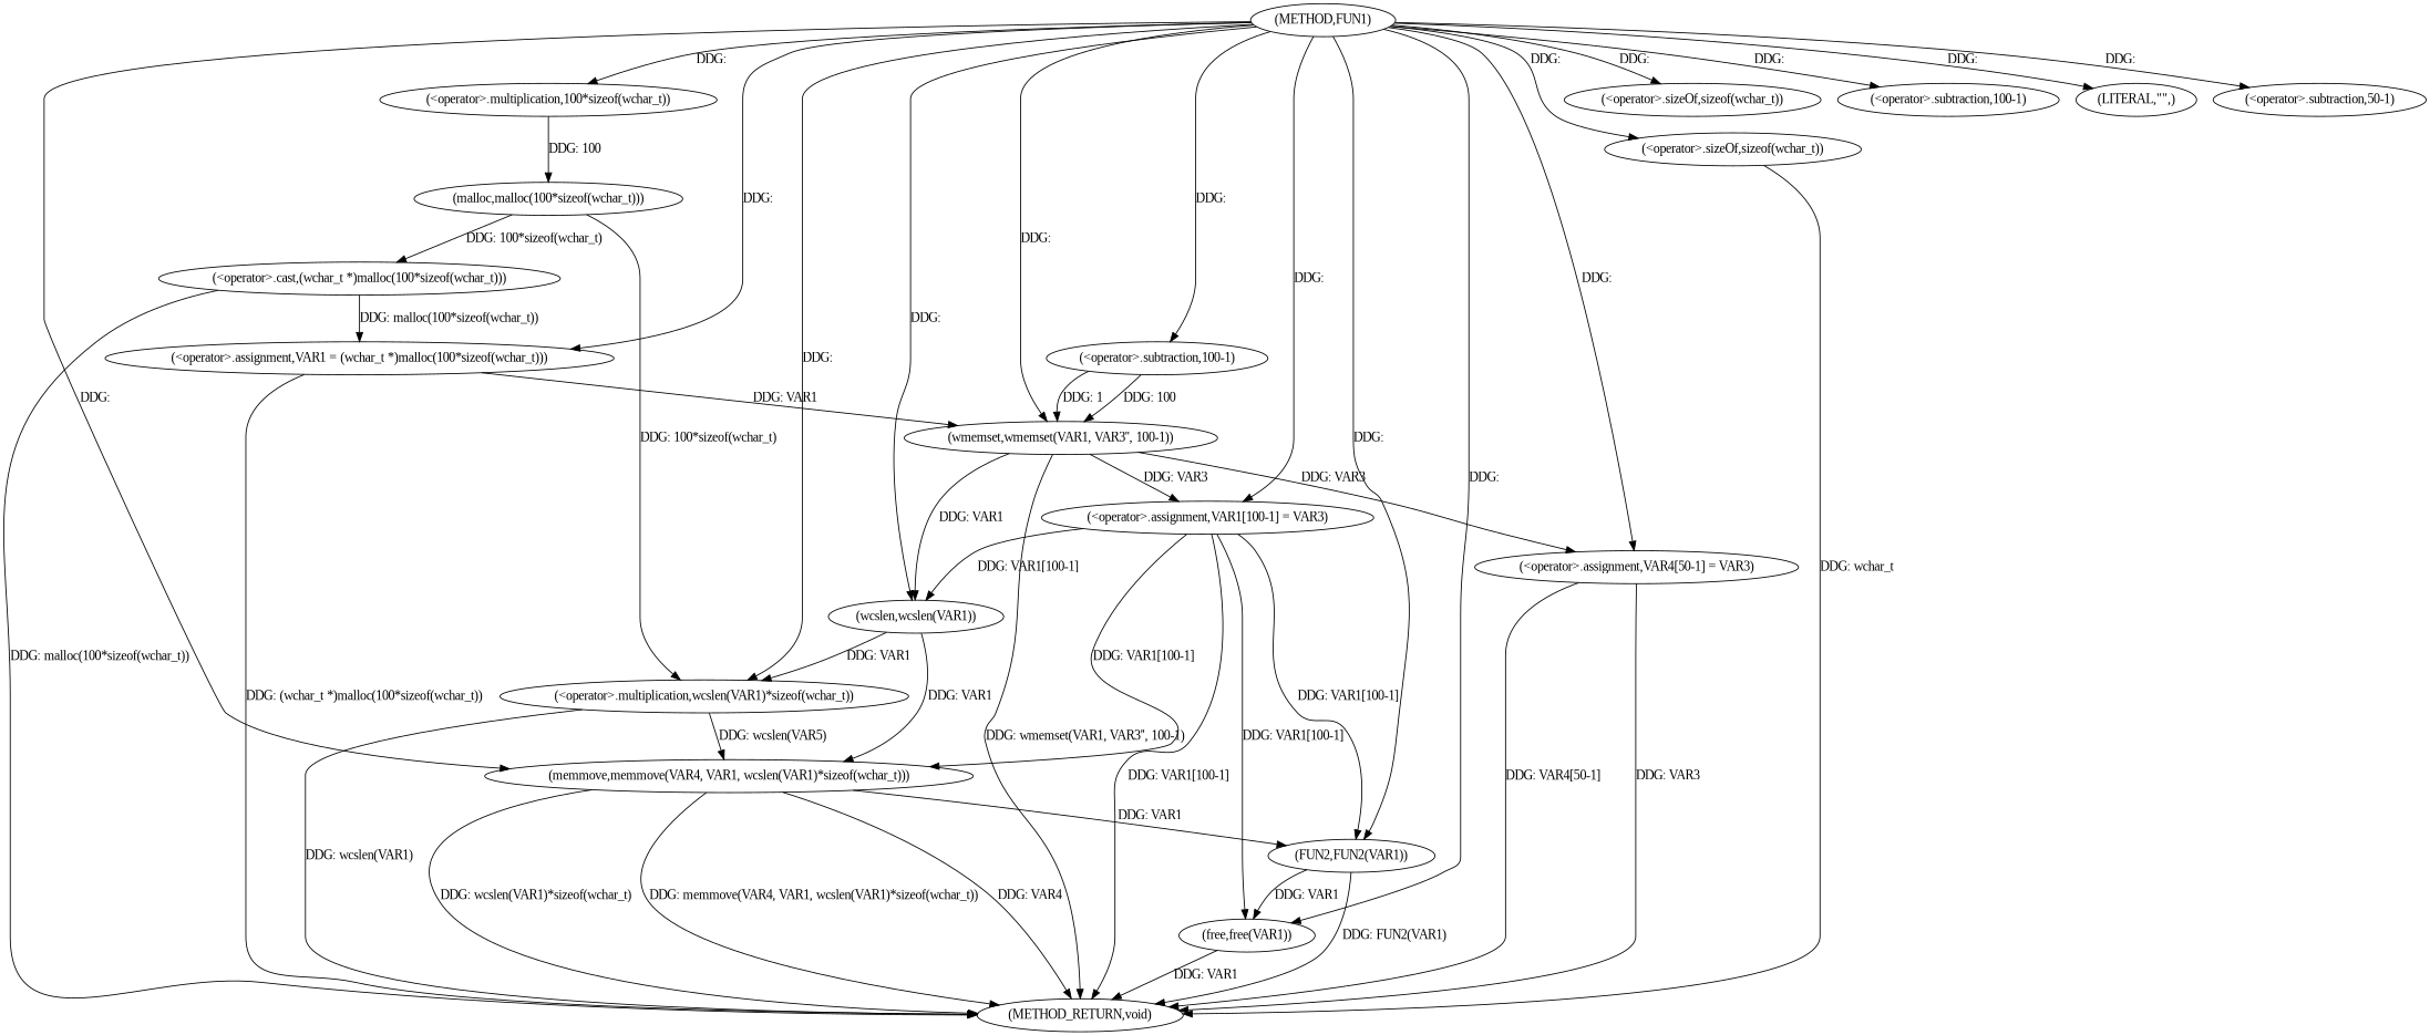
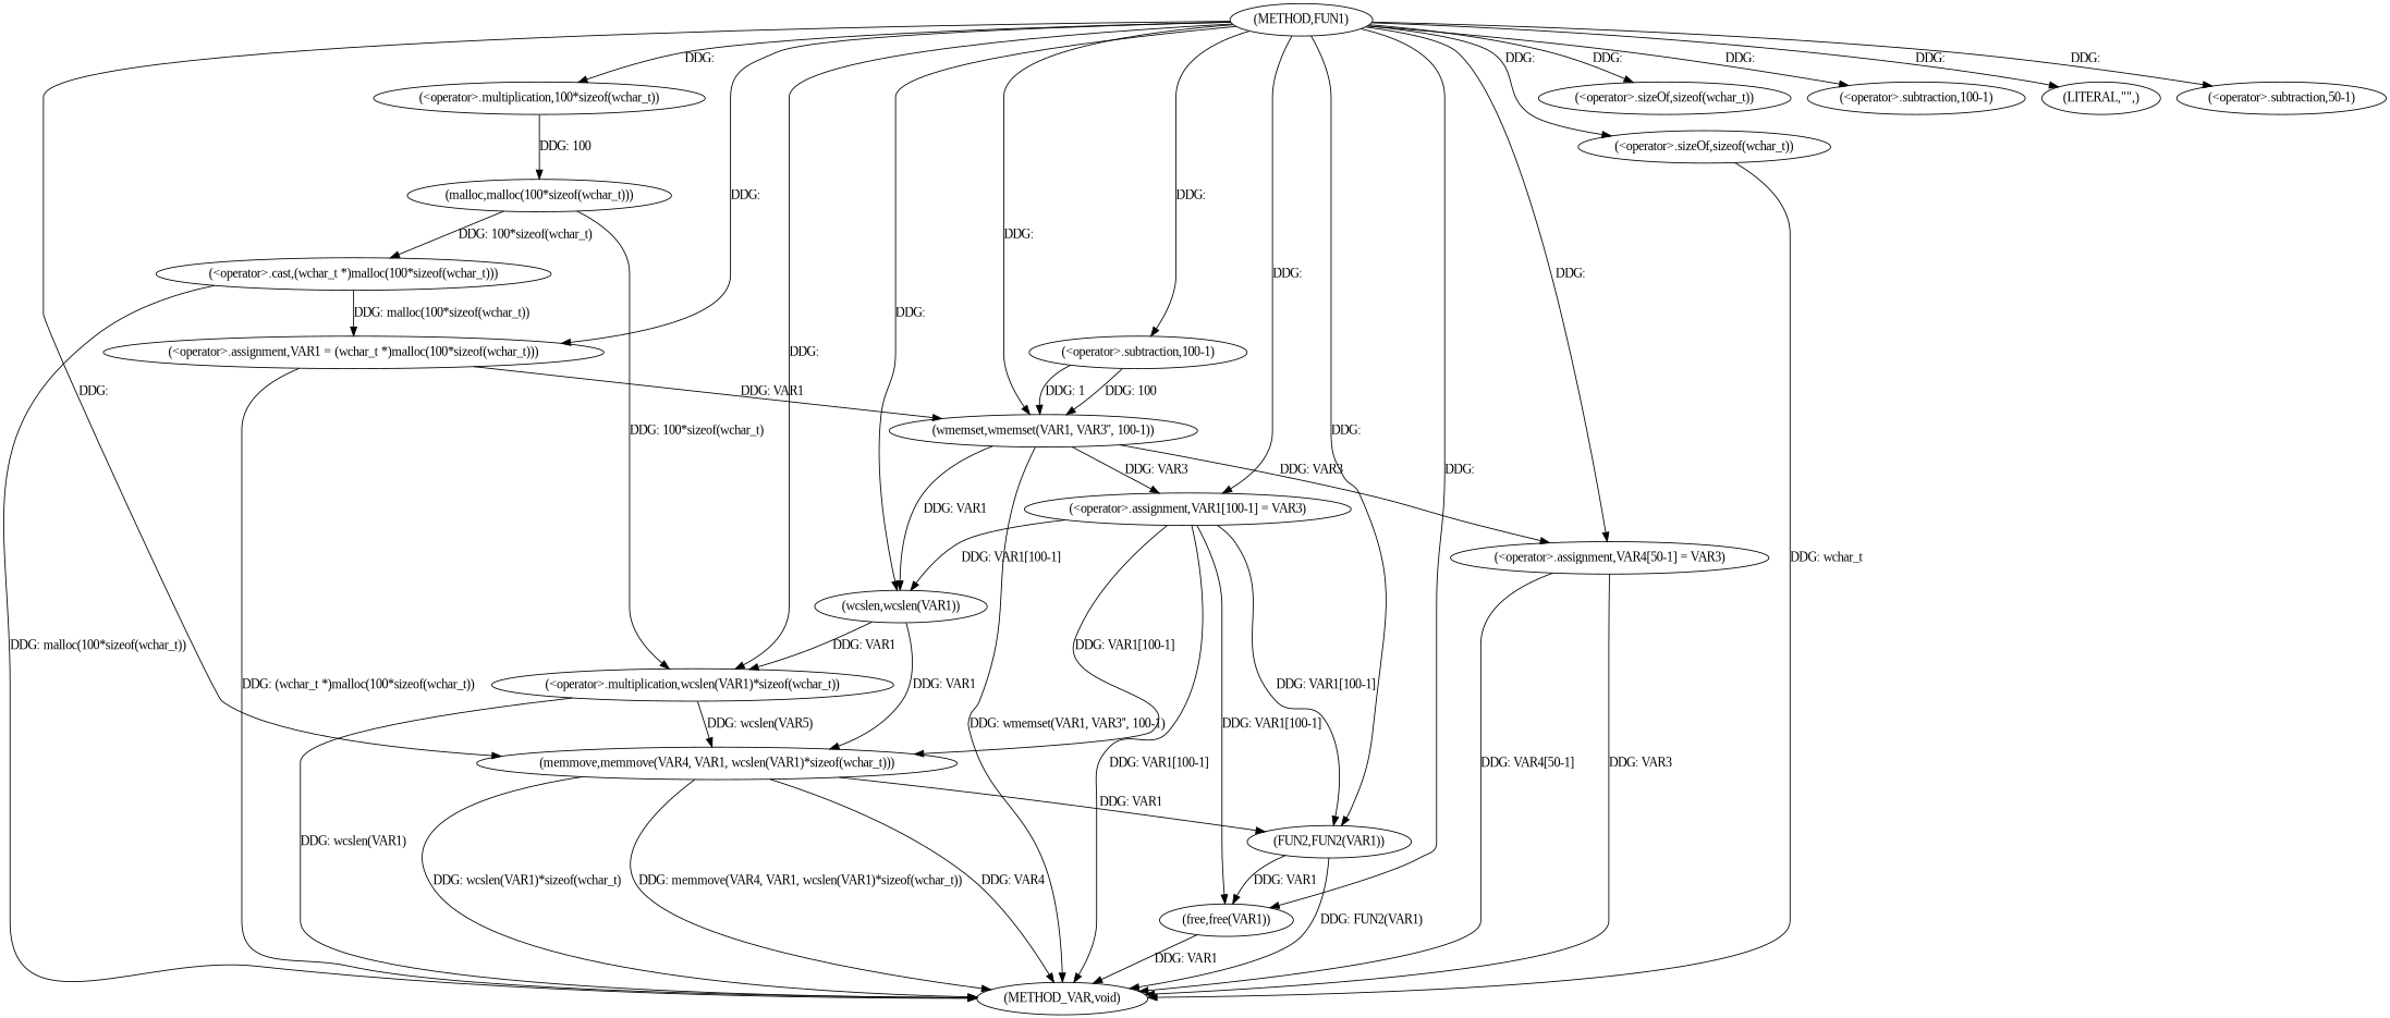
  digraph {
    fontname="Liberation Serif"
    node [fontname="Liberation Serif"]
    edge [fontname="Liberation Serif"]
    n1 [label="(METHOD,FUN1)"]
    n2 [label="(<operator>.assignment,VAR1 = (wchar_t *)malloc(100*sizeof(wchar_t)))"]
    n3 [label="(<operator>.multiplication,100*sizeof(wchar_t))"]
    n4 [label="(<operator>.sizeOf,sizeof(wchar_t))"]
    n5 [label="(wmemset,wmemset(VAR1, VAR3'', 100-1))"]
    n6 [label="(<operator>.subtraction,100-1)"]
    n7 [label="(<operator>.assignment,VAR1[100-1] = VAR3)"]
    n8 [label="(<operator>.subtraction,100-1)"]
    n9 [label="(LITERAL,\"\",)"]
    n10 [label="(memmove,memmove(VAR4, VAR1, wcslen(VAR1)*sizeof(wchar_t)))"]
    n11 [label="(<operator>.multiplication,wcslen(VAR1)*sizeof(wchar_t))"]
    n12 [label="(wcslen,wcslen(VAR1))"]
    n13 [label="(<operator>.sizeOf,sizeof(wchar_t))"]
    n14 [label="(<operator>.assignment,VAR4[50-1] = VAR3)"]
    n15 [label="(<operator>.subtraction,50-1)"]
    n16 [label="(FUN2,FUN2(VAR1))"]
    n17 [label="(free,free(VAR1))"]
-   n18 [label="(METHOD_RETURN,void)"]
+   n18 [label="(METHOD_VAR,void)"]
    n19 [label="(malloc,malloc(100*sizeof(wchar_t)))"]
    n20 [label="(<operator>.cast,(wchar_t *)malloc(100*sizeof(wchar_t)))"]
    n1 -> n2 [label="DDG: "]
    n1 -> n3 [label="DDG: "]
    n1 -> n4 [label="DDG: "]
    n1 -> n5 [label="DDG: "]
    n1 -> n6 [label="DDG: "]
    n1 -> n7 [label="DDG: "]
    n1 -> n8 [label="DDG: "]
    n1 -> n9 [label="DDG: "]
    n1 -> n10 [label="DDG: "]
    n1 -> n11 [label="DDG: "]
    n1 -> n12 [label="DDG: "]
    n1 -> n13 [label="DDG: "]
    n1 -> n14 [label="DDG: "]
    n1 -> n15 [label="DDG: "]
    n1 -> n16 [label="DDG: "]
    n1 -> n17 [label="DDG: "]
    n2 -> n5 [label="DDG: VAR1"]
    n2 -> n18 [label="DDG: (wchar_t *)malloc(100*sizeof(wchar_t))"]
    n3 -> n19 [label="DDG: 100"]
    n5 -> n7 [label="DDG: VAR3"]
    n5 -> n12 [label="DDG: VAR1"]
    n5 -> n14 [label="DDG: VAR3"]
    n5 -> n18 [label="DDG: wmemset(VAR1, VAR3'', 100-1)"]
    n6 -> n5 [label="DDG: 100"]
    n6 -> n5 [label="DDG: 1"]
    n7 -> n10 [label="DDG: VAR1[100-1]"]
    n7 -> n12 [label="DDG: VAR1[100-1]"]
    n7 -> n16 [label="DDG: VAR1[100-1]"]
    n7 -> n17 [label="DDG: VAR1[100-1]"]
    n7 -> n18 [label="DDG: VAR1[100-1]"]
    n10 -> n16 [label="DDG: VAR1"]
    n10 -> n18 [label="DDG: VAR4"]
    n10 -> n18 [label="DDG: wcslen(VAR1)*sizeof(wchar_t)"]
    n10 -> n18 [label="DDG: memmove(VAR4, VAR1, wcslen(VAR1)*sizeof(wchar_t))"]
    n11 -> n10 [label="DDG: wcslen(VAR5)"]
    n11 -> n18 [label="DDG: wcslen(VAR1)"]
    n12 -> n10 [label="DDG: VAR1"]
    n12 -> n11 [label="DDG: VAR1"]
    n13 -> n18 [label="DDG: wchar_t"]
    n14 -> n18 [label="DDG: VAR4[50-1]"]
    n14 -> n18 [label="DDG: VAR3"]
    n16 -> n17 [label="DDG: VAR1"]
    n16 -> n18 [label="DDG: FUN2(VAR1)"]
    n17 -> n18 [label="DDG: VAR1"]
    n19 -> n11 [label="DDG: 100*sizeof(wchar_t)"]
    n19 -> n20 [label="DDG: 100*sizeof(wchar_t)"]
    n20 -> n2 [label="DDG: malloc(100*sizeof(wchar_t))"]
    n20 -> n18 [label="DDG: malloc(100*sizeof(wchar_t))"]
  }
